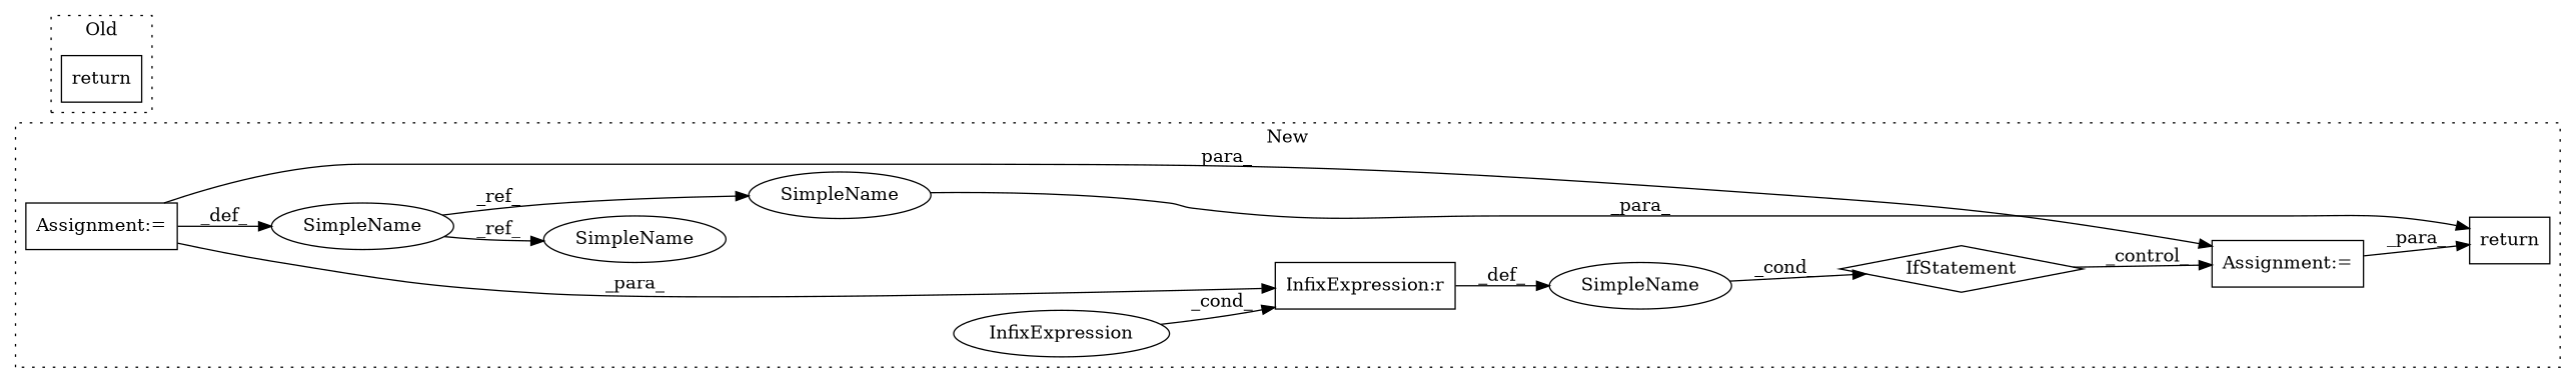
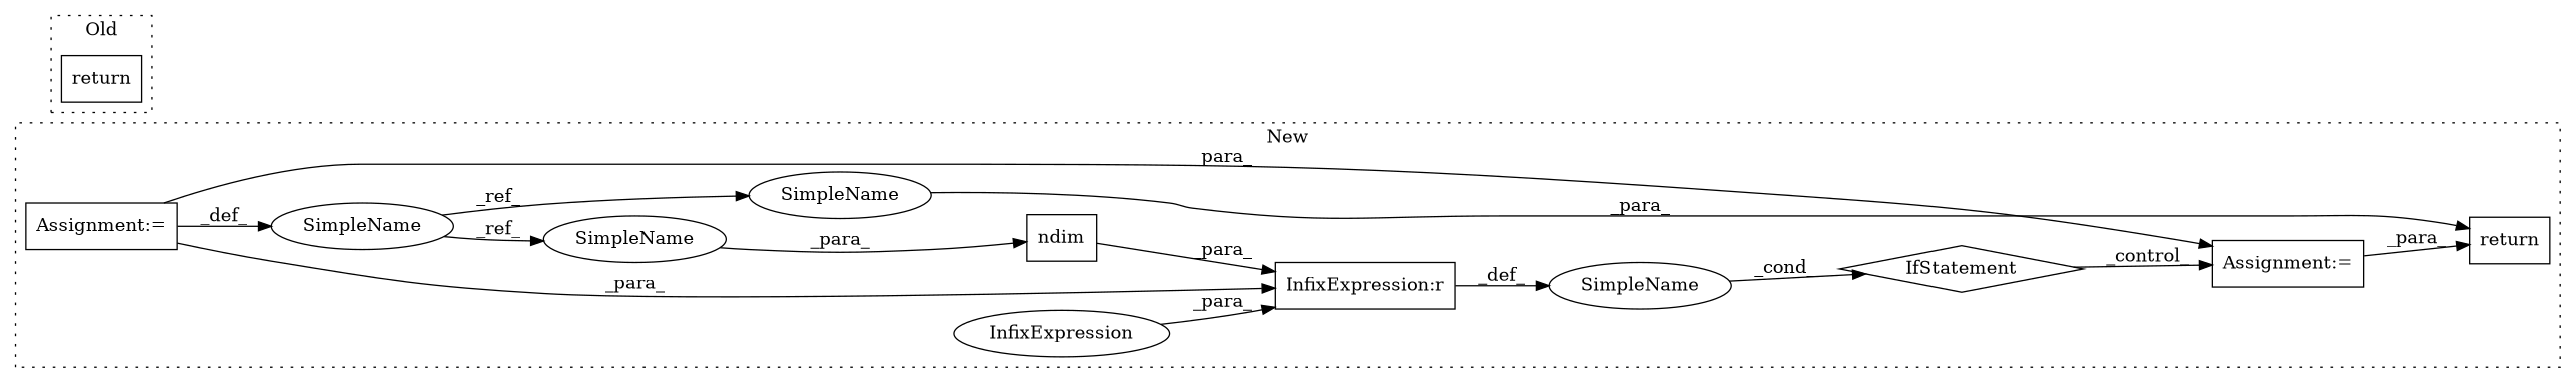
  digraph {
    rankdir=LR
    node [a=42 l=3 shape=box]
+   n1 [a=32 l="5,1" label=ndim s="2785,2793"]
    n2 [a=27 l=4 label="InfixExpression:r" s=2794]
    n3 [a=34 l=1 label=InfixExpression s=2798 shape=ellipse]
    n4 [a=25 l="4,2" label=IfStatement s="2781,2799" shape=diamond]
    n5 [a=7 l=1 label="Assignment:=" s=2812]
    n6 [label=SimpleName shape=ellipse l=""]
    n7 [a=41 l=7 label=return s=2843]
    n8 [label=SimpleName s=2730 shape=ellipse]
    n9 [a=7 l=8 label="Assignment:=" s=2609]
    n10 [label=SimpleName s=2790 shape=ellipse]
    n11 [label=SimpleName s=2850 shape=ellipse]
    n12 [a=41 l=7 label=return s=2700]
    subgraph cluster_1 {
      label=New
      style=dotted
+     n1
      n2
      n3
      n4
      n5
      n6
      n7
      n8
      n9
      n10
      n11
    }
    subgraph cluster_2 {
      label=Old
      style=dotted
      n12
    }
+   n1 -> n2 [label=_para_]
    n2 -> n6 [label=_def_]
-   n3 -> n2 [label=_cond_]
+   n3 -> n2 [label=_para_]
    n4 -> n5 [label=_control_]
    n5 -> n7 [label=_para_]
    n6 -> n4 [label=_cond_]
    n8 -> n10 [label=_ref_]
    n8 -> n11 [label=_ref_]
    n9 -> n2 [label=_para_]
    n9 -> n5 [label=_para_]
    n9 -> n8 [label=_def_]
+   n10 -> n1 [label=_para_]
    n11 -> n7 [label=_para_]
  }
